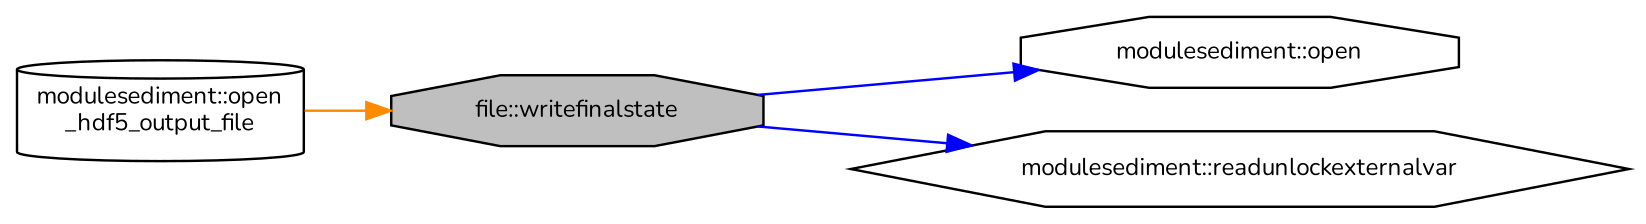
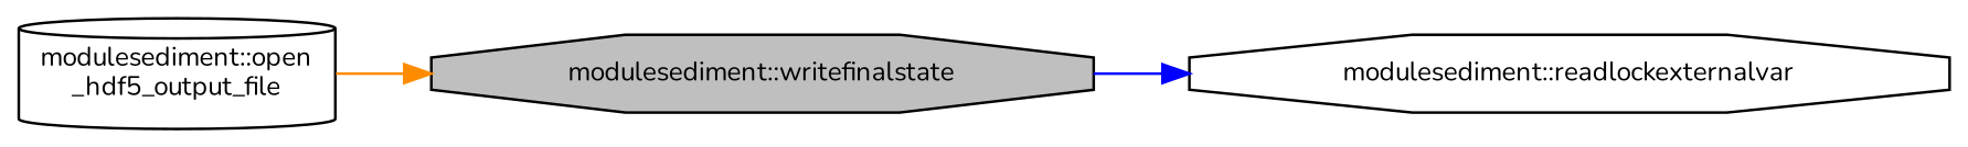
  digraph {
    fontname=Nunito
    rankdir=LR
    node [color=black fillcolor=white fontname=Nunito fontsize=10 shape=octagon style=filled]
    edge [color=blue fontname=Nunito fontsize=10 labelfontname=Helvetica labelfontsize=10 style=solid]
-   n1 [fillcolor=grey75 fontcolor=black height=0.2 label="file::writefinalstate" width=0.4]
-   n2 [height=0.2 label="modulesediment::open" width=0.4]
-   n3 [height=0.2 label="modulesediment::readunlockexternalvar" shape=hexagon width=0.4]
+   n1 [fillcolor=grey75 fontcolor=black height=0.2 label="modulesediment::writefinalstate" width=0.4]
+   n2 [height=0.2 label="modulesediment::readlockexternalvar" width=0.4]
    n4 [height=0.2 label="modulesediment::open\l_hdf5_output_file" shape=cylinder width=0.4]
    n1 -> n2
-   n1 -> n3
    n4 -> n1 [color=darkorange]
  }
